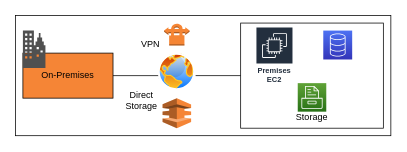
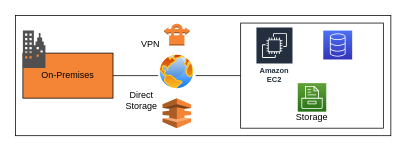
  <mxCell id="0" />
  <mxCell id="1" parent="0" />
  <mxCell id="2" value="" style="rounded=0;whiteSpace=wrap;html=1;" vertex="1" parent="1"><mxGeometry x="20" y="20" width="500" height="160" as="geometry" /></mxCell>
  <mxCell id="3" style="edgeStyle=orthogonalEdgeStyle;rounded=0;orthogonalLoop=1;jettySize=auto;html=1;entryX=0.2;entryY=0.6;entryDx=0;entryDy=0;entryPerimeter=0;" edge="1" parent="1" source="4" target="7"><mxGeometry relative="1" as="geometry" /></mxCell>
  <mxCell id="4" value="On-Premises" style="rounded=0;whiteSpace=wrap;html=1;fillColor=#f58536;" vertex="1" parent="1"><mxGeometry x="30" y="70" width="120" height="60" as="geometry" /></mxCell>
  <mxCell id="5" value="" style="sketch=0;pointerEvents=1;shadow=0;dashed=0;html=1;strokeColor=none;fillColor=#505050;labelPosition=center;verticalLabelPosition=bottom;verticalAlign=top;outlineConnect=0;align=center;shape=mxgraph.office.concepts.on_premises;" vertex="1" parent="1"><mxGeometry x="30" y="40" width="30" height="50" as="geometry" /></mxCell>
  <mxCell id="6" style="edgeStyle=orthogonalEdgeStyle;rounded=0;orthogonalLoop=1;jettySize=auto;html=1;entryX=0.105;entryY=0.464;entryDx=0;entryDy=0;entryPerimeter=0;" edge="1" parent="1"><mxGeometry relative="1" as="geometry"><mxPoint x="260" y="99.96" as="sourcePoint" /><mxPoint x="339.95" y="99.96" as="targetPoint" /></mxGeometry></mxCell>
  <mxCell id="7" value="" style="aspect=fixed;perimeter=ellipsePerimeter;html=1;align=center;shadow=0;dashed=0;spacingTop=3;image;image=img/lib/active_directory/internet_globe.svg;" vertex="1" parent="1"><mxGeometry x="210" y="70" width="50" height="50" as="geometry" /></mxCell>
  <mxCell id="8" value="" style="rounded=0;whiteSpace=wrap;html=1;" vertex="1" parent="1"><mxGeometry x="320" y="30" width="190" height="140" as="geometry" /></mxCell>
  <mxCell id="9" value="" style="outlineConnect=0;dashed=0;verticalLabelPosition=bottom;verticalAlign=top;align=center;html=1;shape=mxgraph.aws3.direct_connect;fillColor=#F58536;gradientColor=none;" vertex="1" parent="1"><mxGeometry x="216" y="130" width="38" height="40" as="geometry" /></mxCell>
  <mxCell id="10" value="" style="outlineConnect=0;dashed=0;verticalLabelPosition=bottom;verticalAlign=top;align=center;html=1;shape=mxgraph.aws3.vpn_connection;fillColor=#F58534;gradientColor=none;" vertex="1" parent="1"><mxGeometry x="218" y="30" width="34" height="30" as="geometry" /></mxCell>
  <mxCell id="11" value="" style="sketch=0;points=[[0,0,0],[0.25,0,0],[0.5,0,0],[0.75,0,0],[1,0,0],[0,1,0],[0.25,1,0],[0.5,1,0],[0.75,1,0],[1,1,0],[0,0.25,0],[0,0.5,0],[0,0.75,0],[1,0.25,0],[1,0.5,0],[1,0.75,0]];outlineConnect=0;fontColor=#232F3E;gradientColor=#4D72F3;gradientDirection=north;fillColor=#3334B9;strokeColor=#ffffff;dashed=0;verticalLabelPosition=bottom;verticalAlign=top;align=center;html=1;fontSize=12;fontStyle=0;aspect=fixed;shape=mxgraph.aws4.resourceIcon;resIcon=mxgraph.aws4.database;" vertex="1" parent="1"><mxGeometry x="430" y="40" width="38.5" height="38.5" as="geometry" /></mxCell>
  <mxCell id="12" value="" style="sketch=0;points=[[0,0,0],[0.25,0,0],[0.5,0,0],[0.75,0,0],[1,0,0],[0,1,0],[0.25,1,0],[0.5,1,0],[0.75,1,0],[1,1,0],[0,0.25,0],[0,0.5,0],[0,0.75,0],[1,0.25,0],[1,0.5,0],[1,0.75,0]];outlineConnect=0;fontColor=#232F3E;gradientColor=#60A337;gradientDirection=north;fillColor=#277116;strokeColor=#ffffff;dashed=0;verticalLabelPosition=bottom;verticalAlign=top;align=center;html=1;fontSize=12;fontStyle=0;aspect=fixed;shape=mxgraph.aws4.resourceIcon;resIcon=mxgraph.aws4.storage;" vertex="1" parent="1"><mxGeometry x="396" y="110" width="38" height="38" as="geometry" /></mxCell>
- <mxCell id="13" value="Premises EC2" style="sketch=0;outlineConnect=0;fontColor=#232F3E;gradientColor=none;strokeColor=#ffffff;fillColor=#232F3E;dashed=0;verticalLabelPosition=middle;verticalAlign=bottom;align=center;html=1;whiteSpace=wrap;fontSize=10;fontStyle=1;spacing=3;shape=mxgraph.aws4.productIcon;prIcon=mxgraph.aws4.ec2;" vertex="1" parent="1"><mxGeometry x="340" y="35" width="50" height="80" as="geometry" /></mxCell>
+ <mxCell id="13" value="Amazon EC2" style="sketch=0;outlineConnect=0;fontColor=#232F3E;gradientColor=none;strokeColor=#ffffff;fillColor=#232F3E;dashed=0;verticalLabelPosition=middle;verticalAlign=bottom;align=center;html=1;whiteSpace=wrap;fontSize=10;fontStyle=1;spacing=3;shape=mxgraph.aws4.productIcon;prIcon=mxgraph.aws4.ec2;" vertex="1" parent="1"><mxGeometry x="340" y="35" width="50" height="80" as="geometry" /></mxCell>
  <mxCell id="14" value="VPN" style="text;html=1;strokeColor=none;fillColor=none;align=center;verticalAlign=middle;whiteSpace=wrap;rounded=0;" vertex="1" parent="1"><mxGeometry x="170" y="44" width="60" height="30" as="geometry" /></mxCell>
  <mxCell id="15" value="Direct Storage" style="text;html=1;strokeColor=none;fillColor=none;align=center;verticalAlign=middle;whiteSpace=wrap;rounded=0;" vertex="1" parent="1"><mxGeometry x="158" y="118" width="60" height="30" as="geometry" /></mxCell>
  <mxCell id="16" value="Storage" style="text;html=1;strokeColor=none;fillColor=none;align=center;verticalAlign=middle;whiteSpace=wrap;rounded=0;" vertex="1" parent="1"><mxGeometry x="385" y="140" width="60" height="30" as="geometry" /></mxCell>
